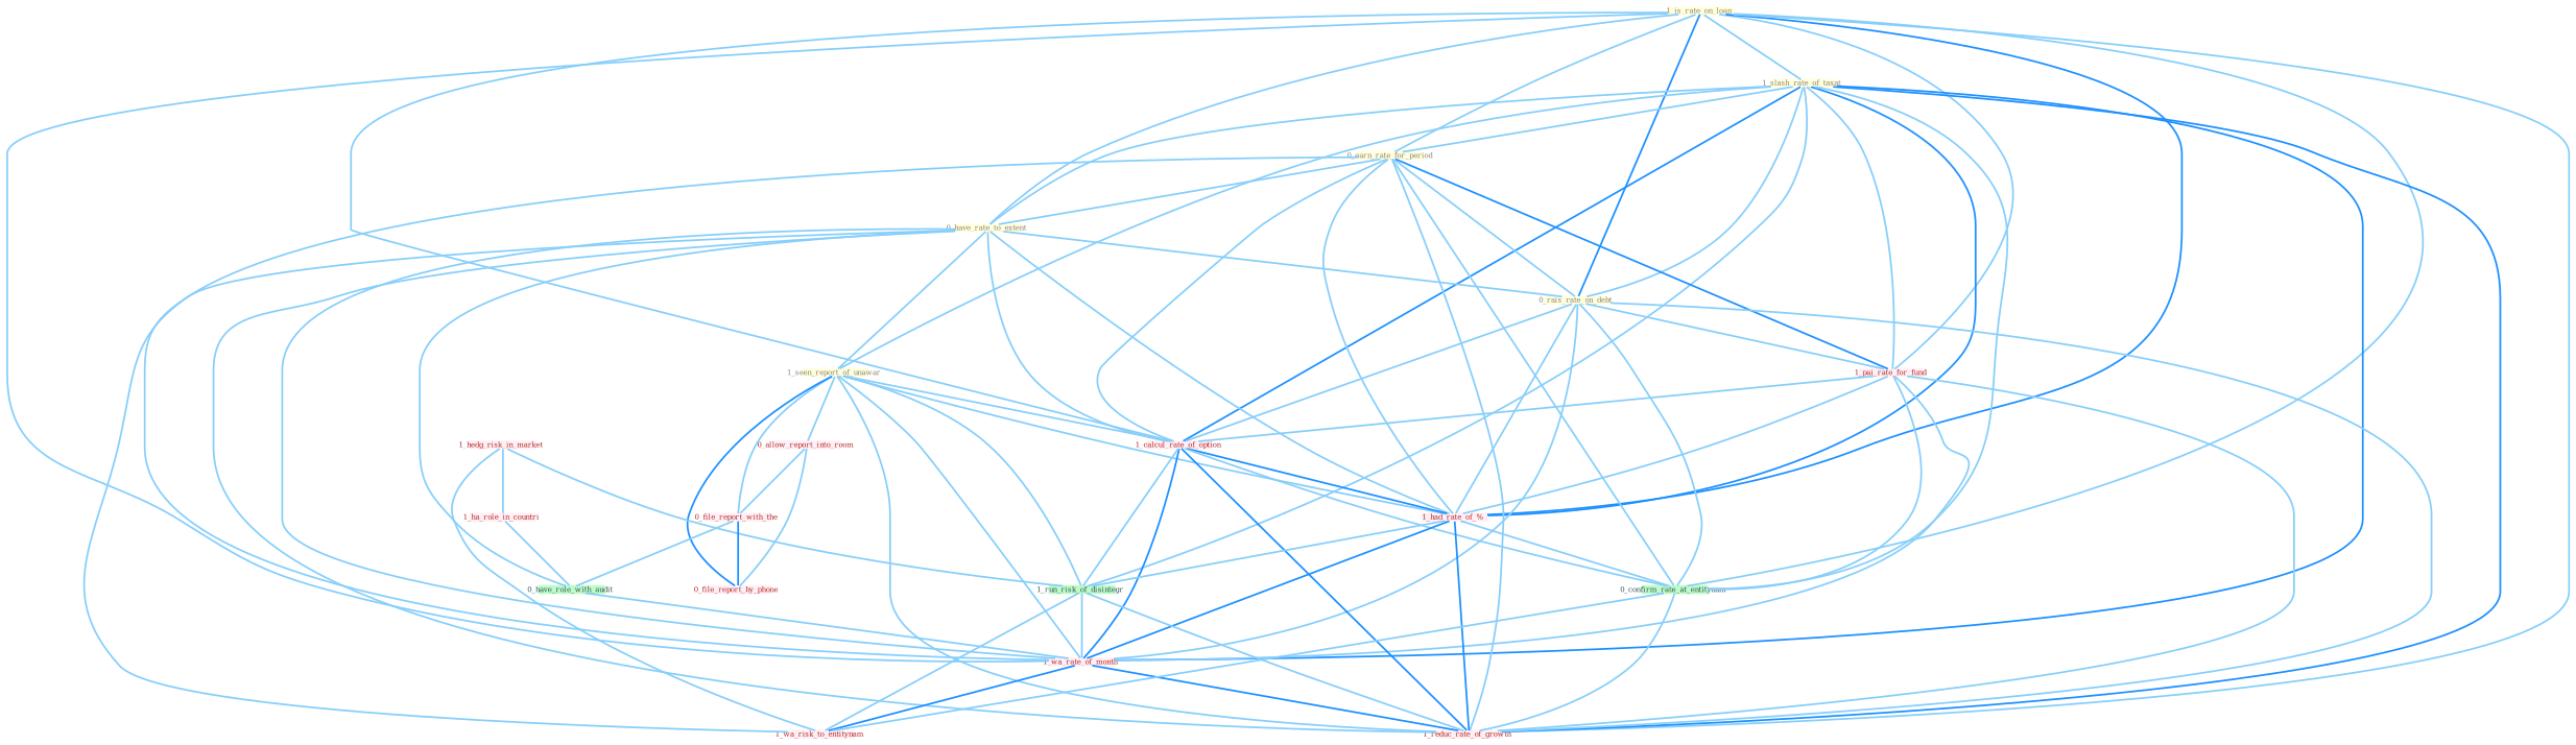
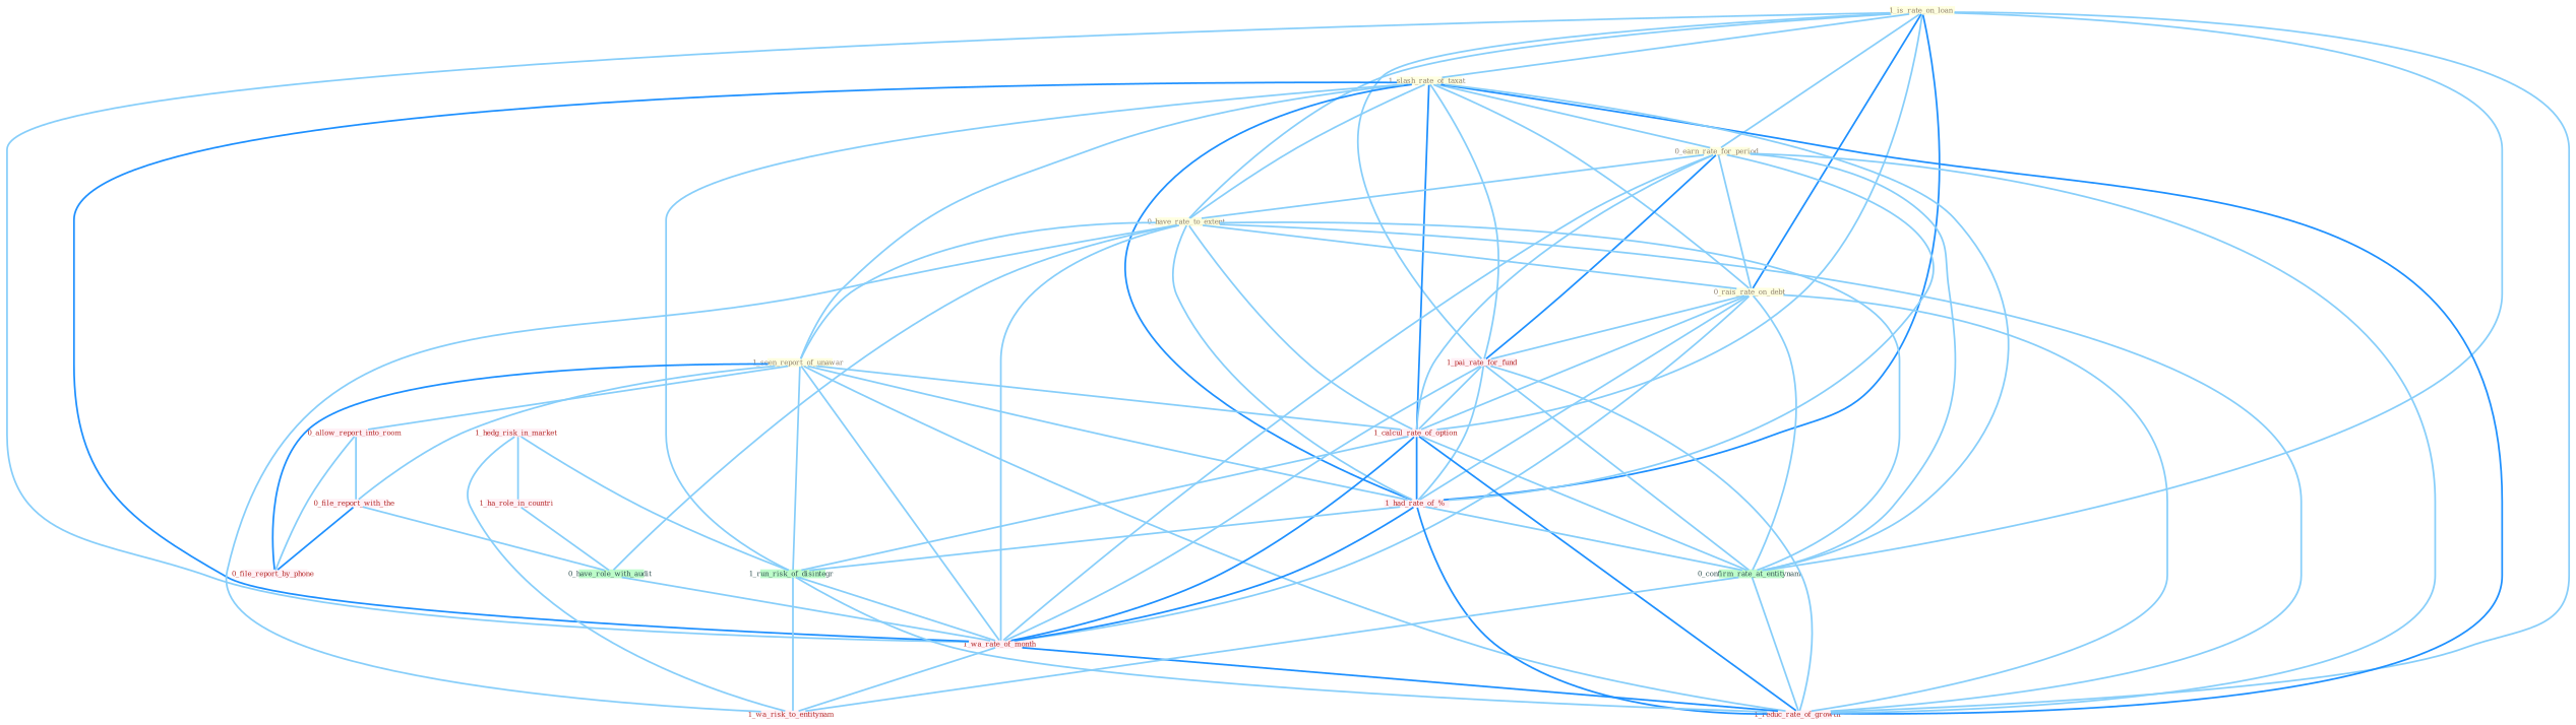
  graph {
    node [color="#fff0f5" fixedsize=true fontcolor="#b22222" fontsize=4 shape=polygon style=filled]
    edge [color="#87cefa" w=1]
    "1_is_rate_on_loan " [color="#ffffe0" fontcolor="#8b7d6b" height=.06 width=.5]
    "1_slash_rate_of_taxat " [color="#ffffe0" fontcolor="#8b7d6b" height=.06 width=.5]
    "0_earn_rate_for_period " [color="#ffffe0" fontcolor="#8b7d6b" height=.06 width=.5]
    "0_have_rate_to_extent " [color="#ffffe0" fontcolor="#8b7d6b" height=.06 width=.5]
    "0_rais_rate_on_debt " [color="#ffffe0" fontcolor="#8b7d6b" height=.06 width=.5]
    "1_seen_report_of_unawar " [color="#ffffe0" fontcolor="#8b7d6b" height=.06 width=.5]
    "1_pai_rate_for_fund " [height=.06 width=.5]
    "0_allow_report_into_room " [height=.06 width=.5]
    "1_hedg_risk_in_market " [height=.06 width=.5]
    "1_ha_role_in_countri " [height=.06 width=.5]
    "0_file_report_with_the " [height=.06 width=.5]
    "1_calcul_rate_of_option " [height=.06 width=.5]
    "1_had_rate_of_% " [height=.06 width=.5]
    "0_file_report_by_phone " [height=.06 width=.5]
    "1_wa_rate_of_month " [height=.06 width=.5]
    "1_wa_risk_to_entitynam " [height=.06 width=.5]
    "1_reduc_rate_of_growth " [height=.06 width=.5]
    "0_confirm_rate_at_entitynam " [color="#BDFCC9" fontcolor="#2f4f4f" height=.06 width=.5]
    "1_run_risk_of_disintegr " [color="#BDFCC9" fontcolor="#2f4f4f" height=.06 width=.5]
    "0_have_role_with_audit " [color="#BDFCC9" fontcolor="#2f4f4f" height=.06 width=.5]
    subgraph sub_1 {
      "1_is_rate_on_loan "
      "1_slash_rate_of_taxat "
      "0_earn_rate_for_period "
      "0_have_rate_to_extent "
      "0_rais_rate_on_debt "
      "1_seen_report_of_unawar "
    }
    subgraph sub_2 {
      "1_pai_rate_for_fund "
      "0_allow_report_into_room "
      "1_hedg_risk_in_market "
      "1_ha_role_in_countri "
      "0_file_report_with_the "
      "1_calcul_rate_of_option "
      "1_had_rate_of_% "
      "0_file_report_by_phone "
      "1_wa_rate_of_month "
      "1_wa_risk_to_entitynam "
      "1_reduc_rate_of_growth "
    }
    "1_is_rate_on_loan " -- "1_slash_rate_of_taxat "
    "1_is_rate_on_loan " -- "0_earn_rate_for_period "
    "1_is_rate_on_loan " -- "0_have_rate_to_extent "
    "1_is_rate_on_loan " -- "0_rais_rate_on_debt " [color="#1e90ff" w=2]
    "1_is_rate_on_loan " -- "1_pai_rate_for_fund "
    "1_is_rate_on_loan " -- "1_calcul_rate_of_option "
    "1_is_rate_on_loan " -- "1_had_rate_of_% " [color="#1e90ff"]
    "1_is_rate_on_loan " -- "1_wa_rate_of_month "
    "1_is_rate_on_loan " -- "1_reduc_rate_of_growth "
    "1_is_rate_on_loan " -- "0_confirm_rate_at_entitynam "
    "1_slash_rate_of_taxat " -- "0_earn_rate_for_period "
    "1_slash_rate_of_taxat " -- "0_have_rate_to_extent "
    "1_slash_rate_of_taxat " -- "0_rais_rate_on_debt "
    "1_slash_rate_of_taxat " -- "1_seen_report_of_unawar "
    "1_slash_rate_of_taxat " -- "1_pai_rate_for_fund "
    "1_slash_rate_of_taxat " -- "1_calcul_rate_of_option " [color="#1e90ff" w=2]
    "1_slash_rate_of_taxat " -- "1_had_rate_of_% " [color="#1e90ff" w=2]
    "1_slash_rate_of_taxat " -- "1_wa_rate_of_month " [color="#1e90ff" w=2]
    "1_slash_rate_of_taxat " -- "1_reduc_rate_of_growth " [color="#1e90ff" w=2]
    "1_slash_rate_of_taxat " -- "0_confirm_rate_at_entitynam "
    "1_slash_rate_of_taxat " -- "1_run_risk_of_disintegr "
    "0_earn_rate_for_period " -- "0_have_rate_to_extent "
    "0_earn_rate_for_period " -- "0_rais_rate_on_debt "
    "0_earn_rate_for_period " -- "1_pai_rate_for_fund " [color="#1e90ff" w=2]
    "0_earn_rate_for_period " -- "1_calcul_rate_of_option "
    "0_earn_rate_for_period " -- "1_had_rate_of_% "
    "0_earn_rate_for_period " -- "1_wa_rate_of_month "
    "0_earn_rate_for_period " -- "1_reduc_rate_of_growth "
    "0_earn_rate_for_period " -- "0_confirm_rate_at_entitynam "
    "0_have_rate_to_extent " -- "0_rais_rate_on_debt "
    "0_have_rate_to_extent " -- "1_seen_report_of_unawar "
    "0_have_rate_to_extent " -- "1_calcul_rate_of_option "
    "0_have_rate_to_extent " -- "1_had_rate_of_% "
    "0_have_rate_to_extent " -- "1_wa_rate_of_month "
    "0_have_rate_to_extent " -- "1_wa_risk_to_entitynam "
    "0_have_rate_to_extent " -- "1_reduc_rate_of_growth "
+   "0_have_rate_to_extent " -- "0_confirm_rate_at_entitynam "
    "0_have_rate_to_extent " -- "0_have_role_with_audit "
    "0_rais_rate_on_debt " -- "1_pai_rate_for_fund "
    "0_rais_rate_on_debt " -- "1_calcul_rate_of_option "
    "0_rais_rate_on_debt " -- "1_had_rate_of_% "
    "0_rais_rate_on_debt " -- "1_wa_rate_of_month "
    "0_rais_rate_on_debt " -- "1_reduc_rate_of_growth "
    "0_rais_rate_on_debt " -- "0_confirm_rate_at_entitynam "
    "1_seen_report_of_unawar " -- "0_allow_report_into_room "
    "1_seen_report_of_unawar " -- "0_file_report_with_the "
    "1_seen_report_of_unawar " -- "1_calcul_rate_of_option "
    "1_seen_report_of_unawar " -- "1_had_rate_of_% "
    "1_seen_report_of_unawar " -- "0_file_report_by_phone " [color="#1e90ff"]
    "1_seen_report_of_unawar " -- "1_wa_rate_of_month "
    "1_seen_report_of_unawar " -- "1_reduc_rate_of_growth "
    "1_seen_report_of_unawar " -- "1_run_risk_of_disintegr "
    "1_pai_rate_for_fund " -- "1_calcul_rate_of_option "
    "1_pai_rate_for_fund " -- "1_had_rate_of_% "
    "1_pai_rate_for_fund " -- "1_wa_rate_of_month "
    "1_pai_rate_for_fund " -- "1_reduc_rate_of_growth "
    "1_pai_rate_for_fund " -- "0_confirm_rate_at_entitynam "
    "0_allow_report_into_room " -- "0_file_report_with_the "
    "0_allow_report_into_room " -- "0_file_report_by_phone "
    "1_hedg_risk_in_market " -- "1_ha_role_in_countri "
    "1_hedg_risk_in_market " -- "1_wa_risk_to_entitynam "
    "1_hedg_risk_in_market " -- "1_run_risk_of_disintegr "
    "1_ha_role_in_countri " -- "0_have_role_with_audit "
    "0_file_report_with_the " -- "0_file_report_by_phone " [color="#1e90ff" w=2]
    "0_file_report_with_the " -- "0_have_role_with_audit "
    "1_calcul_rate_of_option " -- "1_had_rate_of_% " [color="#1e90ff" w=2]
    "1_calcul_rate_of_option " -- "1_wa_rate_of_month " [color="#1e90ff" w=2]
    "1_calcul_rate_of_option " -- "1_reduc_rate_of_growth " [color="#1e90ff" w=2]
    "1_calcul_rate_of_option " -- "0_confirm_rate_at_entitynam "
    "1_calcul_rate_of_option " -- "1_run_risk_of_disintegr "
    "1_had_rate_of_% " -- "1_wa_rate_of_month " [color="#1e90ff" w=2]
    "1_had_rate_of_% " -- "1_reduc_rate_of_growth " [color="#1e90ff" w=2]
    "1_had_rate_of_% " -- "0_confirm_rate_at_entitynam "
    "1_had_rate_of_% " -- "1_run_risk_of_disintegr "
-   "1_wa_rate_of_month " -- "1_wa_risk_to_entitynam " [color="#1e90ff"]
+   "1_wa_rate_of_month " -- "1_wa_risk_to_entitynam "
    "1_wa_rate_of_month " -- "1_reduc_rate_of_growth " [color="#1e90ff" w=2]
    "0_confirm_rate_at_entitynam " -- "1_wa_risk_to_entitynam "
    "0_confirm_rate_at_entitynam " -- "1_reduc_rate_of_growth "
    "1_run_risk_of_disintegr " -- "1_wa_rate_of_month "
    "1_run_risk_of_disintegr " -- "1_wa_risk_to_entitynam "
    "1_run_risk_of_disintegr " -- "1_reduc_rate_of_growth "
    "0_have_role_with_audit " -- "1_wa_rate_of_month "
  }
